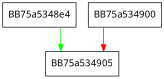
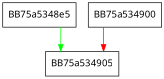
  digraph {
    fontname="Noto Sans"
    splines=ortho
    node [fontname="Noto Sans" shape=box]
    edge [fontname="Noto Sans"]
-   BB75a5348e4
+   BB75a5348e4 [label=BB75a5348e5]
    BB75a534905
    BB75a534900
    BB75a5348e4 -> BB75a534905 [color=green]
    BB75a534900 -> BB75a534905 [color=red]
  }
